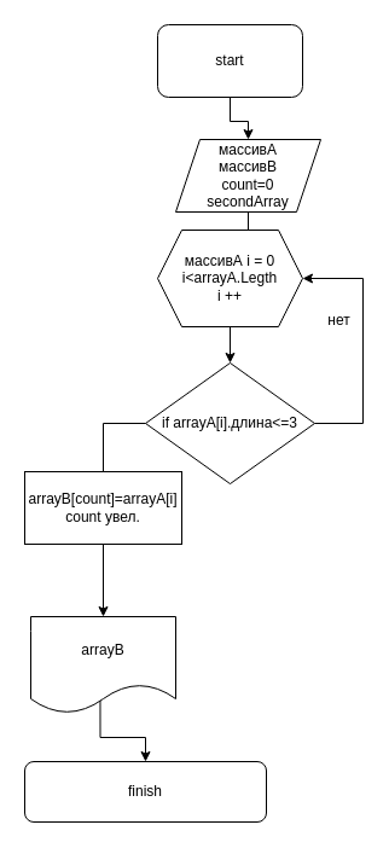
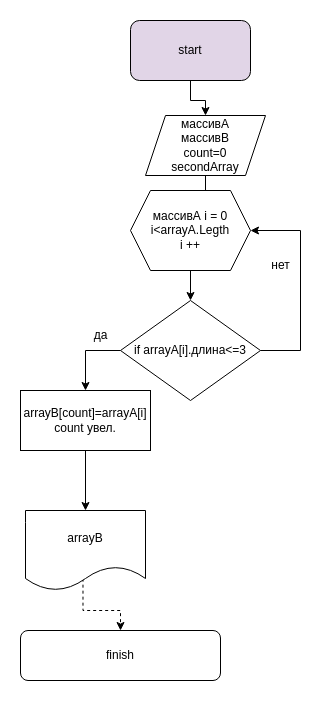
  <mxCell id="0" />
  <mxCell id="1" parent="0" />
  <mxCell id="2" value="" style="edgeStyle=orthogonalEdgeStyle;rounded=0;orthogonalLoop=1;jettySize=auto;html=1;" edge="1" parent="1" source="3" target="5"><mxGeometry relative="1" as="geometry" /></mxCell>
- <mxCell id="3" value="&lt;font style=&quot;vertical-align: inherit;&quot;&gt;&lt;font style=&quot;vertical-align: inherit;&quot;&gt;start&lt;/font&gt;&lt;/font&gt;" style="rounded=1;whiteSpace=wrap;html=1;" vertex="1" parent="1"><mxGeometry x="130" y="20" width="120" height="60" as="geometry" /></mxCell>
+ <mxCell id="3" value="&lt;font style=&quot;vertical-align: inherit;&quot;&gt;&lt;font style=&quot;vertical-align: inherit;&quot;&gt;start&lt;/font&gt;&lt;/font&gt;" style="rounded=1;whiteSpace=wrap;html=1;fillColor=#e1d5e7;" vertex="1" parent="1"><mxGeometry x="130" y="20" width="120" height="60" as="geometry" /></mxCell>
  <mxCell id="4" value="" style="edgeStyle=orthogonalEdgeStyle;rounded=0;orthogonalLoop=1;jettySize=auto;html=1;" edge="1" parent="1" source="5" target="7"><mxGeometry relative="1" as="geometry" /></mxCell>
  <mxCell id="5" value="&lt;font style=&quot;vertical-align: inherit;&quot;&gt;&lt;font style=&quot;vertical-align: inherit;&quot;&gt;массивА&lt;br&gt;массивВ&lt;br&gt;count=0&lt;br&gt;secondArray&lt;br&gt;&lt;/font&gt;&lt;/font&gt;" style="shape=parallelogram;perimeter=parallelogramPerimeter;whiteSpace=wrap;html=1;fixedSize=1;" vertex="1" parent="1"><mxGeometry x="145" y="115" width="120" height="60" as="geometry" /></mxCell>
  <mxCell id="6" value="" style="edgeStyle=orthogonalEdgeStyle;rounded=0;orthogonalLoop=1;jettySize=auto;html=1;" edge="1" parent="1" source="7" target="8"><mxGeometry relative="1" as="geometry" /></mxCell>
  <mxCell id="7" value="&lt;font style=&quot;vertical-align: inherit;&quot;&gt;&lt;font style=&quot;vertical-align: inherit;&quot;&gt;&lt;font style=&quot;vertical-align: inherit;&quot;&gt;&lt;font style=&quot;vertical-align: inherit;&quot;&gt;&lt;font style=&quot;vertical-align: inherit;&quot;&gt;&lt;font style=&quot;vertical-align: inherit;&quot;&gt;&lt;font style=&quot;vertical-align: inherit;&quot;&gt;&lt;font style=&quot;vertical-align: inherit;&quot;&gt;&lt;font style=&quot;vertical-align: inherit;&quot;&gt;&lt;font style=&quot;vertical-align: inherit;&quot;&gt;массивА i = 0 &lt;/font&gt;&lt;/font&gt;&lt;/font&gt;&lt;/font&gt;&lt;br&gt;&lt;font style=&quot;vertical-align: inherit;&quot;&gt;&lt;font style=&quot;vertical-align: inherit;&quot;&gt;&lt;font style=&quot;vertical-align: inherit;&quot;&gt;&lt;font style=&quot;vertical-align: inherit;&quot;&gt;i&amp;lt;arrayA.Legth&lt;br&gt;&lt;/font&gt;&lt;/font&gt;&lt;/font&gt;&lt;/font&gt;&lt;font style=&quot;vertical-align: inherit;&quot;&gt;&lt;font style=&quot;vertical-align: inherit;&quot;&gt;i ++&lt;/font&gt;&lt;/font&gt;&lt;br&gt;&lt;/font&gt;&lt;/font&gt;&lt;/font&gt;&lt;/font&gt;&lt;/font&gt;&lt;/font&gt;" style="shape=hexagon;perimeter=hexagonPerimeter2;whiteSpace=wrap;html=1;fixedSize=1;" vertex="1" parent="1"><mxGeometry x="130" y="190" width="120" height="80" as="geometry" /></mxCell>
  <mxCell id="8" value="&lt;font style=&quot;vertical-align: inherit;&quot;&gt;&lt;font style=&quot;vertical-align: inherit;&quot;&gt;&lt;font style=&quot;vertical-align: inherit;&quot;&gt;&lt;font style=&quot;vertical-align: inherit;&quot;&gt;if arrayA[i].длина&amp;lt;=3&lt;/font&gt;&lt;/font&gt;&lt;/font&gt;&lt;/font&gt;" style="rhombus;whiteSpace=wrap;html=1;" vertex="1" parent="1"><mxGeometry x="120" y="300" width="140" height="100" as="geometry" /></mxCell>
  <mxCell id="9" value="" style="edgeStyle=orthogonalEdgeStyle;rounded=0;orthogonalLoop=1;jettySize=auto;html=1;" edge="1" parent="1" source="10" target="16"><mxGeometry relative="1" as="geometry" /></mxCell>
  <mxCell id="10" value="&lt;font style=&quot;vertical-align: inherit;&quot;&gt;&lt;font style=&quot;vertical-align: inherit;&quot;&gt;аrrayB[count]=arrayA[i]&lt;br&gt;count увел.&lt;br&gt;&lt;/font&gt;&lt;/font&gt;" style="rounded=0;whiteSpace=wrap;html=1;" vertex="1" parent="1"><mxGeometry x="20" y="390" width="130" height="60" as="geometry" /></mxCell>
- <mxCell id="11" value="" style="endArrow=none;html=1;rounded=0;exitX=0;exitY=0.5;exitDx=0;exitDy=0;entryX=0.5;entryY=0;entryDx=0;entryDy=0;" edge="1" parent="1" source="8" target="10"><mxGeometry width="50" height="50" relative="1" as="geometry"><mxPoint x="270" y="420" as="sourcePoint" /><mxPoint x="320" y="370" as="targetPoint" /><Array as="points"><mxPoint x="85" y="350" /></Array></mxGeometry></mxCell>
+ <mxCell id="11" value="" style="endArrow=classic;html=1;rounded=0;exitX=0;exitY=0.5;exitDx=0;exitDy=0;entryX=0.5;entryY=0;entryDx=0;entryDy=0;" edge="1" parent="1" source="8" target="10"><mxGeometry width="50" height="50" relative="1" as="geometry"><mxPoint x="270" y="420" as="sourcePoint" /><mxPoint x="320" y="370" as="targetPoint" /><Array as="points"><mxPoint x="85" y="350" /></Array></mxGeometry></mxCell>
+ <mxCell id="12" value="&lt;font style=&quot;vertical-align: inherit;&quot;&gt;&lt;font style=&quot;vertical-align: inherit;&quot;&gt;да&lt;/font&gt;&lt;/font&gt;" style="text;html=1;align=center;verticalAlign=middle;resizable=0;points=[];autosize=1;strokeColor=none;fillColor=none;" vertex="1" parent="1"><mxGeometry x="80" y="320" width="40" height="30" as="geometry" /></mxCell>
  <mxCell id="13" value="" style="endArrow=classic;html=1;rounded=0;exitX=1;exitY=0.5;exitDx=0;exitDy=0;entryX=1;entryY=0.5;entryDx=0;entryDy=0;" edge="1" parent="1" source="8" target="7"><mxGeometry width="50" height="50" relative="1" as="geometry"><mxPoint x="270" y="420" as="sourcePoint" /><mxPoint x="320" y="370" as="targetPoint" /><Array as="points"><mxPoint x="300" y="350" /><mxPoint x="300" y="230" /></Array></mxGeometry></mxCell>
  <mxCell id="14" value="&lt;font style=&quot;vertical-align: inherit;&quot;&gt;&lt;font style=&quot;vertical-align: inherit;&quot;&gt;&lt;font style=&quot;vertical-align: inherit;&quot;&gt;&lt;font style=&quot;vertical-align: inherit;&quot;&gt;нет&lt;/font&gt;&lt;/font&gt;&lt;/font&gt;&lt;/font&gt;" style="text;html=1;align=center;verticalAlign=middle;resizable=0;points=[];autosize=1;strokeColor=none;fillColor=none;" vertex="1" parent="1"><mxGeometry x="260" y="250" width="40" height="30" as="geometry" /></mxCell>
- <mxCell id="15" value="" style="edgeStyle=orthogonalEdgeStyle;rounded=0;orthogonalLoop=1;jettySize=auto;html=1;exitX=0.479;exitY=0.852;exitDx=0;exitDy=0;exitPerimeter=0;" edge="1" parent="1" source="16" target="17"><mxGeometry relative="1" as="geometry" /></mxCell>
+ <mxCell id="15" value="" style="edgeStyle=orthogonalEdgeStyle;rounded=0;orthogonalLoop=1;jettySize=auto;html=1;exitX=0.479;exitY=0.852;exitDx=0;exitDy=0;exitPerimeter=0;dashed=1;" edge="1" parent="1" source="16" target="17"><mxGeometry relative="1" as="geometry" /></mxCell>
  <mxCell id="16" value="&lt;font style=&quot;vertical-align: inherit;&quot;&gt;&lt;font style=&quot;vertical-align: inherit;&quot;&gt;аrrayB&lt;/font&gt;&lt;/font&gt;" style="shape=document;whiteSpace=wrap;html=1;boundedLbl=1;" vertex="1" parent="1"><mxGeometry x="25" y="510" width="120" height="80" as="geometry" /></mxCell>
  <mxCell id="17" value="&lt;font style=&quot;vertical-align: inherit;&quot;&gt;&lt;font style=&quot;vertical-align: inherit;&quot;&gt;finish&lt;/font&gt;&lt;/font&gt;" style="rounded=1;whiteSpace=wrap;html=1;" vertex="1" parent="1"><mxGeometry x="20" y="630" width="200" height="50" as="geometry" /></mxCell>
